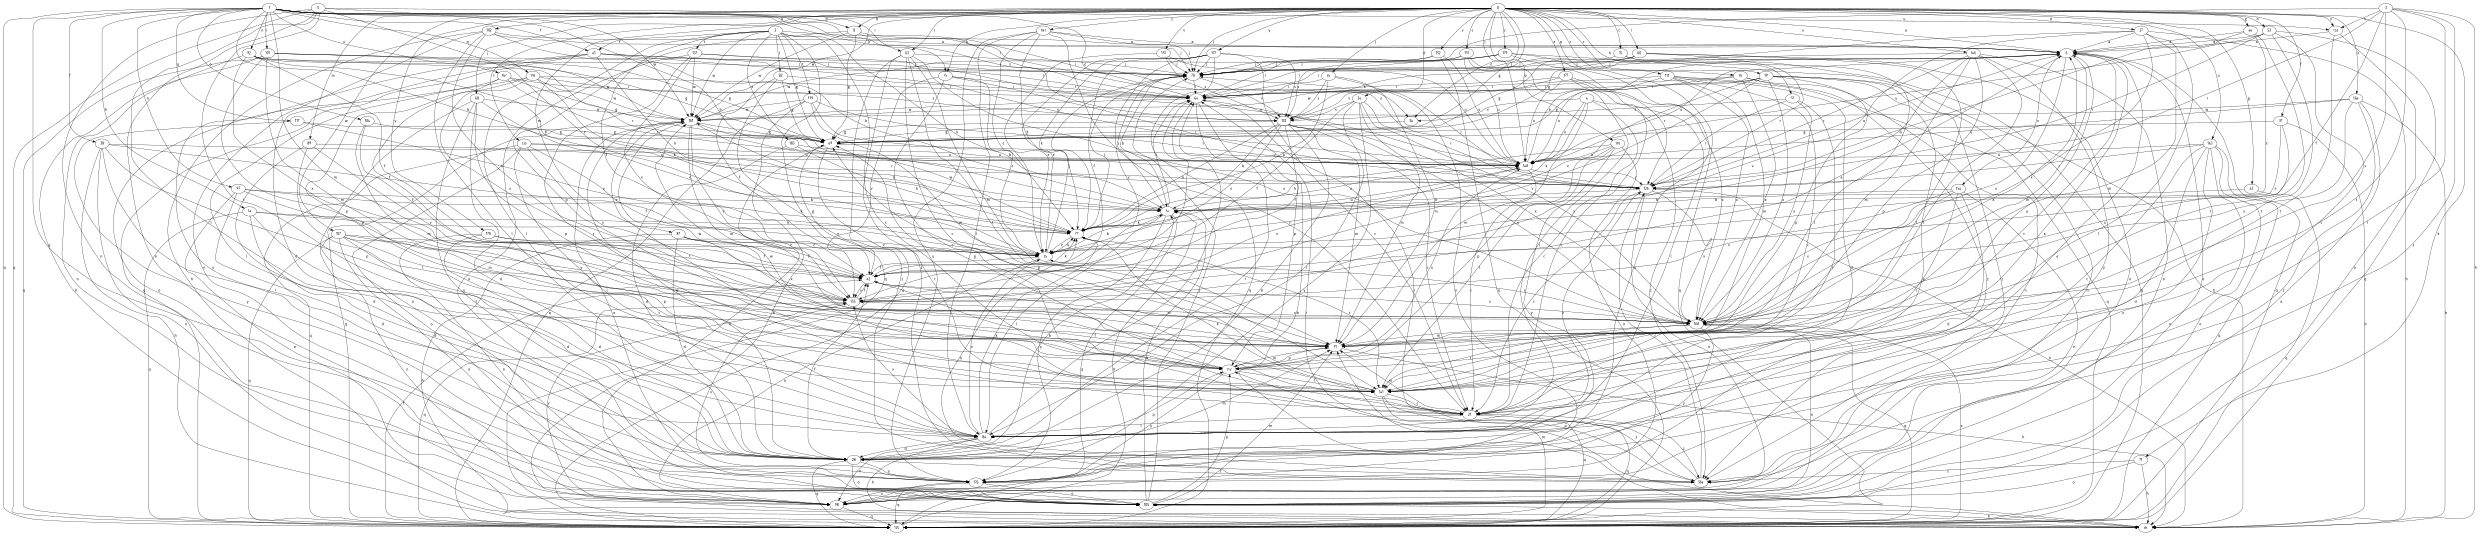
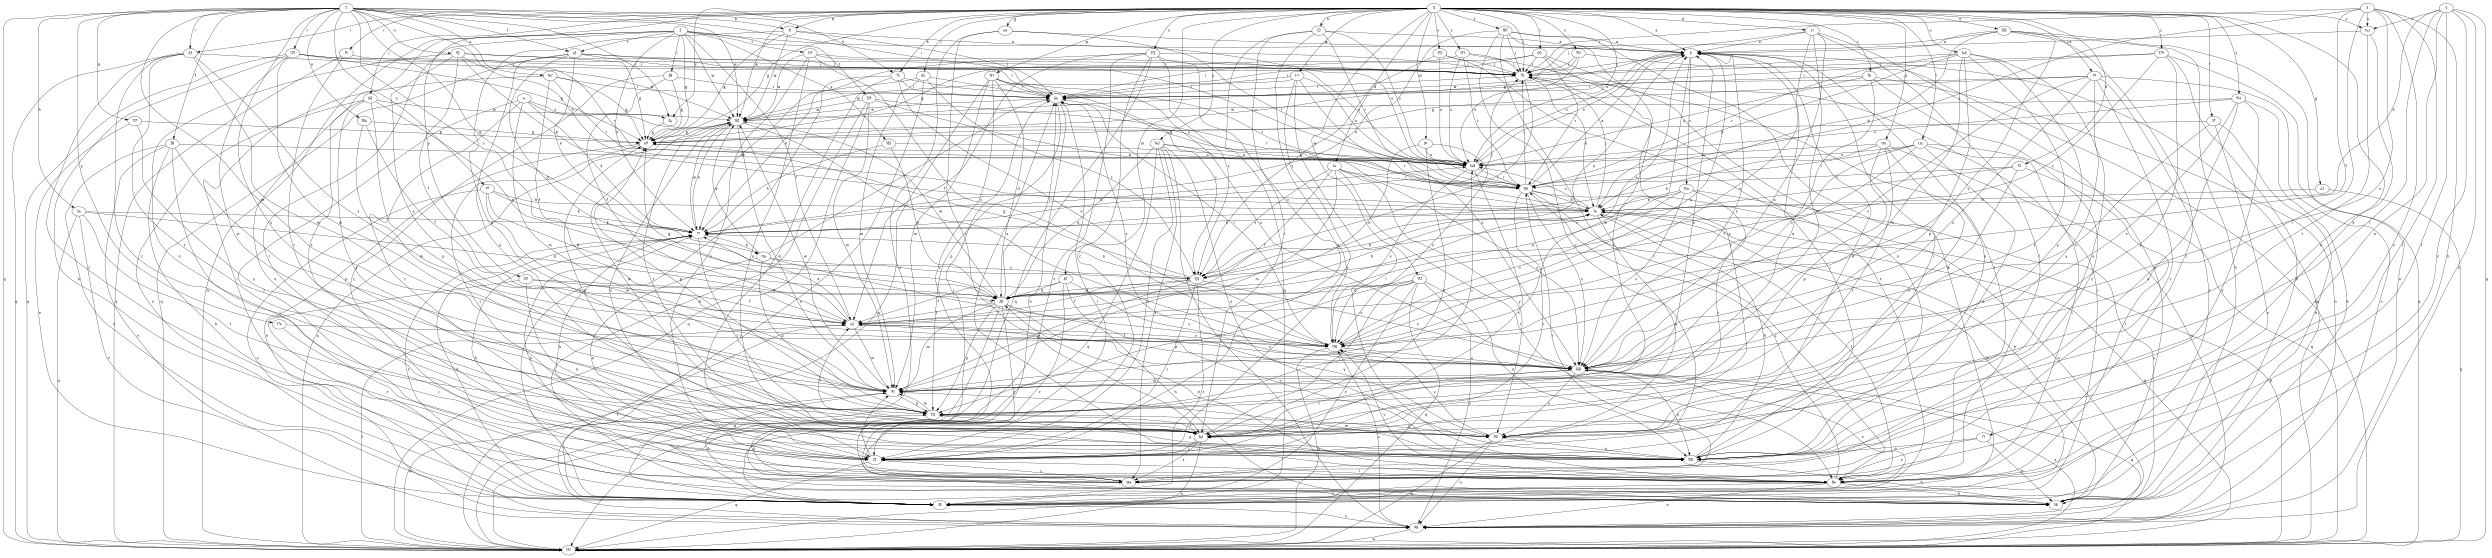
  strict digraph {
    fontname="Fira Sans"
    node [fontname="Fira Sans"]
    edge [fontname="Fira Sans"]
    0
    6
    8
    15
    16
    19
    24
    27
    34
    37
    43
    44
    49
    51
    53
    60
    63
    65
    68
    70
    71
    75
    87
    89
    102
    110
    111
    131
    135
    143
    146
    148
    151
    152
    153
    157
    161
    164
    170
    172
    177
    179
    181
    91
    120
    21
    168
    105
    154
    64
    112
    141
    184
    98
    176
    35
    155
    133
    42
    84
    126
    56
    14
    77
    28
    1
    38
    41
    54
    92
    97
    104
    116
    117
    125
    167
+   174
    2
    82
    137
    139
    183
    3
    4
    5
    0 -> 6 [label=a]
    0 -> 8 [label=b]
    0 -> 15 [label=c]
    0 -> 16 [label=c]
    0 -> 19 [label=c]
    0 -> 24 [label=d]
    0 -> 27 [label=d]
    0 -> 34 [label=e]
    0 -> 37 [label=f]
    0 -> 43 [label=g]
    0 -> 44 [label=g]
    0 -> 49 [label=g]
    0 -> 51 [label=h]
    0 -> 53 [label=h]
    0 -> 60 [label=i]
    0 -> 63 [label=i]
    0 -> 65 [label=j]
    0 -> 68 [label=j]
    0 -> 70 [label=j]
    0 -> 71 [label=k]
    0 -> 75 [label=k]
    0 -> 87 [label=m]
    0 -> 89 [label=m]
    0 -> 102 [label=o]
    0 -> 110 [label=p]
    0 -> 111 [label=p]
    0 -> 131 [label=s]
    0 -> 135 [label=t]
    0 -> 143 [label=u]
    0 -> 146 [label=u]
    0 -> 148 [label=u]
    0 -> 151 [label=v]
    0 -> 152 [label=v]
    0 -> 153 [label=v]
    0 -> 157 [label=w]
    0 -> 161 [label=w]
    0 -> 164 [label=x]
    0 -> 170 [label=y]
    0 -> 172 [label=y]
    0 -> 177 [label=z]
    0 -> 179 [label=z]
    0 -> 181 [label=z]
    6 -> 70 [label=j]
    6 -> 148 [label=u]
    6 -> 91 [label=m]
    6 -> 120 [label=q]
    6 -> 21 [label=c]
    6 -> 168 [label=x]
    6 -> 105 [label=o]
    6 -> 154 [label=v]
    8 -> 6 [label=a]
    8 -> 49 [label=g]
    8 -> 161 [label=w]
    8 -> 64 [label=i]
    8 -> 112 [label=p]
    15 -> 70 [label=j]
    15 -> 120 [label=q]
    15 -> 141 [label=t]
    16 -> 148 [label=u]
    16 -> 168 [label=x]
    16 -> 64 [label=i]
    16 -> 184 [label=z]
    16 -> 98 [label=n]
    19 -> 49 [label=g]
    19 -> 168 [label=x]
    19 -> 64 [label=i]
-   19 -> 112 [label=p]
    19 -> 184 [label=z]
    19 -> 98 [label=n]
    19 -> 176 [label=y]
    19 -> 35 [label=e]
    19 -> 155 [label=v]
    24 -> 91 [label=m]
    24 -> 168 [label=x]
    24 -> 176 [label=y]
    24 -> 133 [label=s]
    24 -> 42 [label=f]
    24 -> 84 [label=l]
    24 -> 126 [label=r]
    27 -> 6 [label=a]
    27 -> 49 [label=g]
    27 -> 91 [label=m]
    27 -> 168 [label=x]
    27 -> 155 [label=v]
    27 -> 84 [label=l]
    27 -> 56 [label=h]
    34 -> 49 [label=g]
    37 -> 49 [label=g]
    37 -> 168 [label=x]
    37 -> 35 [label=e]
    37 -> 56 [label=h]
    43 -> 120 [label=q]
    43 -> 14 [label=b]
    44 -> 6 [label=a]
    44 -> 141 [label=t]
    44 -> 35 [label=e]
    44 -> 126 [label=r]
    49 -> 148 [label=u]
    49 -> 21 [label=c]
    49 -> 98 [label=n]
    51 -> 168 [label=x]
    51 -> 133 [label=s]
    51 -> 84 [label=l]
    51 -> 126 [label=r]
    53 -> 6 [label=a]
    53 -> 148 [label=u]
    53 -> 120 [label=q]
    53 -> 21 [label=c]
    53 -> 141 [label=t]
    53 -> 126 [label=r]
    60 -> 49 [label=g]
    60 -> 70 [label=j]
    60 -> 105 [label=o]
    60 -> 64 [label=i]
    60 -> 141 [label=t]
    60 -> 126 [label=r]
    63 -> 70 [label=j]
    63 -> 91 [label=m]
    63 -> 120 [label=q]
    63 -> 21 [label=c]
    63 -> 168 [label=x]
    63 -> 141 [label=t]
    63 -> 184 [label=z]
    65 -> 91 [label=m]
    65 -> 64 [label=i]
    65 -> 98 [label=n]
    65 -> 133 [label=s]
    65 -> 77 [label=k]
    68 -> 161 [label=w]
    68 -> 105 [label=o]
    68 -> 112 [label=p]
    68 -> 176 [label=y]
    68 -> 35 [label=e]
    68 -> 28 [label=d]
    70 -> 64 [label=i]
    70 -> 133 [label=s]
    70 -> 14 [label=b]
    71 -> 105 [label=o]
    71 -> 184 [label=z]
    71 -> 56 [label=h]
    75 -> 21 [label=c]
    75 -> 64 [label=i]
    75 -> 35 [label=e]
    75 -> 155 [label=v]
    75 -> 126 [label=r]
    87 -> 168 [label=x]
    87 -> 35 [label=e]
    87 -> 42 [label=f]
    87 -> 56 [label=h]
    87 -> 28 [label=d]
    89 -> 148 [label=u]
    89 -> 141 [label=t]
    89 -> 155 [label=v]
    89 -> 28 [label=d]
    102 -> 6 [label=a]
    102 -> 70 [label=j]
    102 -> 98 [label=n]
    102 -> 155 [label=v]
    102 -> 84 [label=l]
    102 -> 56 [label=h]
    102 -> 14 [label=b]
    110 -> 148 [label=u]
    110 -> 112 [label=p]
    110 -> 141 [label=t]
    110 -> 98 [label=n]
    110 -> 176 [label=y]
    110 -> 77 [label=k]
    111 -> 91 [label=m]
    111 -> 120 [label=q]
    111 -> 21 [label=c]
    111 -> 168 [label=x]
    111 -> 64 [label=i]
    111 -> 133 [label=s]
    111 -> 28 [label=d]
    131 -> 70 [label=j]
    131 -> 148 [label=u]
    131 -> 64 [label=i]
    131 -> 84 [label=l]
    131 -> 126 [label=r]
    135 -> 148 [label=u]
    135 -> 120 [label=q]
    135 -> 105 [label=o]
    135 -> 155 [label=v]
    135 -> 42 [label=f]
    135 -> 84 [label=l]
    135 -> 126 [label=r]
    143 -> 148 [label=u]
    143 -> 120 [label=q]
    143 -> 21 [label=c]
    143 -> 105 [label=o]
    143 -> 184 [label=z]
    143 -> 98 [label=n]
    143 -> 126 [label=r]
    143 -> 28 [label=d]
    146 -> 70 [label=j]
    146 -> 91 [label=m]
    146 -> 105 [label=o]
    146 -> 112 [label=p]
    146 -> 141 [label=t]
    146 -> 176 [label=y]
    146 -> 126 [label=r]
    146 -> 14 [label=b]
    148 -> 6 [label=a]
    148 -> 21 [label=c]
    148 -> 155 [label=v]
    148 -> 126 [label=r]
    151 -> 70 [label=j]
    151 -> 148 [label=u]
    151 -> 35 [label=e]
    151 -> 133 [label=s]
    152 -> 70 [label=j]
    152 -> 148 [label=u]
    152 -> 161 [label=w]
    152 -> 120 [label=q]
    153 -> 6 [label=a]
    153 -> 105 [label=o]
    153 -> 141 [label=t]
    157 -> 120 [label=q]
    157 -> 105 [label=o]
    157 -> 112 [label=p]
    157 -> 141 [label=t]
    157 -> 98 [label=n]
    157 -> 35 [label=e]
    157 -> 155 [label=v]
    157 -> 28 [label=d]
    161 -> 49 [label=g]
    161 -> 91 [label=m]
    161 -> 120 [label=q]
    161 -> 105 [label=o]
    161 -> 141 [label=t]
    161 -> 155 [label=v]
    161 -> 77 [label=k]
    164 -> 148 [label=u]
    164 -> 161 [label=w]
    164 -> 168 [label=x]
    164 -> 105 [label=o]
    164 -> 184 [label=z]
    164 -> 56 [label=h]
    170 -> 105 [label=o]
    170 -> 35 [label=e]
    170 -> 42 [label=f]
    170 -> 28 [label=d]
    172 -> 70 [label=j]
    172 -> 120 [label=q]
    172 -> 21 [label=c]
    172 -> 35 [label=e]
    172 -> 155 [label=v]
    172 -> 133 [label=s]
    172 -> 42 [label=f]
    172 -> 77 [label=k]
    177 -> 148 [label=u]
    177 -> 161 [label=w]
    177 -> 21 [label=c]
    177 -> 168 [label=x]
    177 -> 64 [label=i]
    177 -> 84 [label=l]
    179 -> 70 [label=j]
    179 -> 120 [label=q]
    179 -> 64 [label=i]
    179 -> 176 [label=y]
    179 -> 133 [label=s]
    179 -> 56 [label=h]
    181 -> 6 [label=a]
    181 -> 70 [label=j]
    181 -> 21 [label=c]
    181 -> 176 [label=y]
    181 -> 35 [label=e]
    181 -> 84 [label=l]
    181 -> 77 [label=k]
    91 -> 6 [label=a]
    91 -> 161 [label=w]
    91 -> 112 [label=p]
    91 -> 56 [label=h]
    120 -> 91 [label=m]
    120 -> 168 [label=x]
    120 -> 42 [label=f]
    120 -> 14 [label=b]
    21 -> 6 [label=a]
    21 -> 91 [label=m]
    21 -> 120 [label=q]
    21 -> 184 [label=z]
    21 -> 84 [label=l]
    21 -> 77 [label=k]
    168 -> 91 [label=m]
    168 -> 120 [label=q]
    168 -> 105 [label=o]
    168 -> 141 [label=t]
    168 -> 176 [label=y]
    168 -> 35 [label=e]
    105 -> 70 [label=j]
    105 -> 91 [label=m]
    105 -> 112 [label=p]
    105 -> 56 [label=h]
    105 -> 14 [label=b]
    154 -> 168 [label=x]
    154 -> 141 [label=t]
    154 -> 98 [label=n]
    154 -> 155 [label=v]
    154 -> 14 [label=b]
    154 -> 28 [label=d]
    64 -> 161 [label=w]
    64 -> 168 [label=x]
    64 -> 112 [label=p]
    64 -> 56 [label=h]
    112 -> 6 [label=a]
    112 -> 49 [label=g]
    112 -> 148 [label=u]
    112 -> 91 [label=m]
    112 -> 141 [label=t]
    112 -> 176 [label=y]
    141 -> 49 [label=g]
    141 -> 161 [label=w]
    141 -> 120 [label=q]
    141 -> 21 [label=c]
    141 -> 184 [label=z]
    141 -> 42 [label=f]
    184 -> 64 [label=i]
    184 -> 112 [label=p]
    184 -> 126 [label=r]
    184 -> 77 [label=k]
    98 -> 120 [label=q]
    98 -> 155 [label=v]
    176 -> 120 [label=q]
    176 -> 105 [label=o]
    176 -> 98 [label=n]
    176 -> 155 [label=v]
    35 -> 70 [label=j]
    35 -> 98 [label=n]
    35 -> 42 [label=f]
    35 -> 14 [label=b]
    35 -> 77 [label=k]
    155 -> 6 [label=a]
    155 -> 120 [label=q]
    155 -> 168 [label=x]
    155 -> 64 [label=i]
    155 -> 42 [label=f]
    133 -> 6 [label=a]
    133 -> 49 [label=g]
    133 -> 91 [label=m]
    133 -> 21 [label=c]
    133 -> 168 [label=x]
    133 -> 35 [label=e]
    133 -> 42 [label=f]
    133 -> 14 [label=b]
    133 -> 77 [label=k]
    133 -> 28 [label=d]
    42 -> 49 [label=g]
    42 -> 91 [label=m]
    42 -> 168 [label=x]
    42 -> 155 [label=v]
    42 -> 77 [label=k]
    84 -> 64 [label=i]
    84 -> 98 [label=n]
    84 -> 35 [label=e]
    84 -> 155 [label=v]
    84 -> 126 [label=z]
    84 -> 56 [label=h]
    84 -> 77 [label=k]
    84 -> 28 [label=d]
    126 -> 6 [label=a]
    126 -> 70 [label=j]
    126 -> 21 [label=c]
    126 -> 168 [label=x]
    126 -> 98 [label=n]
    126 -> 56 [label=h]
    126 -> 14 [label=b]
    56 -> 64 [label=i]
    14 -> 70 [label=j]
    14 -> 148 [label=u]
    14 -> 120 [label=q]
    14 -> 64 [label=i]
    14 -> 176 [label=y]
    14 -> 84 [label=l]
    14 -> 77 [label=k]
    77 -> 70 [label=j]
    77 -> 148 [label=u]
    77 -> 161 [label=w]
    77 -> 141 [label=t]
    77 -> 35 [label=e]
    28 -> 6 [label=a]
    28 -> 161 [label=w]
    28 -> 91 [label=m]
    28 -> 120 [label=q]
    28 -> 105 [label=o]
    28 -> 64 [label=i]
    28 -> 112 [label=p]
    28 -> 184 [label=z]
    28 -> 176 [label=y]
    28 -> 42 [label=f]
    28 -> 14 [label=b]
    1 -> 8 [label=b]
    1 -> 34 [label=e]
    1 -> 63 [label=i]
    1 -> 75 [label=k]
    1 -> 161 [label=w]
    1 -> 91 [label=m]
    1 -> 120 [label=q]
    1 -> 64 [label=i]
    1 -> 176 [label=y]
    1 -> 133 [label=s]
    1 -> 14 [label=b]
    1 -> 38 [label=f]
    1 -> 41 [label=f]
    1 -> 54 [label=h]
    1 -> 92 [label=n]
    1 -> 97 [label=n]
    1 -> 104 [label=o]
    1 -> 116 [label=q]
    1 -> 117 [label=q]
    1 -> 125 [label=r]
    1 -> 167 [label=x]
+   1 -> 174 [label=y]
    38 -> 148 [label=u]
    38 -> 112 [label=p]
    38 -> 98 [label=n]
    38 -> 35 [label=e]
    38 -> 84 [label=l]
    38 -> 56 [label=h]
    41 -> 70 [label=j]
    41 -> 148 [label=u]
    41 -> 120 [label=q]
    41 -> 64 [label=i]
    41 -> 176 [label=y]
    41 -> 77 [label=k]
    41 -> 28 [label=d]
    54 -> 120 [label=q]
    54 -> 141 [label=t]
    54 -> 35 [label=e]
    54 -> 77 [label=k]
    54 -> 28 [label=d]
    92 -> 49 [label=g]
    92 -> 70 [label=j]
    92 -> 168 [label=x]
    92 -> 105 [label=o]
    92 -> 42 [label=f]
    92 -> 126 [label=r]
    92 -> 14 [label=b]
    97 -> 91 [label=m]
    97 -> 98 [label=n]
    97 -> 14 [label=b]
    97 -> 77 [label=k]
    97 -> 28 [label=d]
    104 -> 49 [label=g]
    104 -> 91 [label=m]
    104 -> 42 [label=f]
    116 -> 161 [label=w]
    116 -> 105 [label=o]
    116 -> 64 [label=i]
    116 -> 112 [label=p]
    116 -> 155 [label=v]
    116 -> 133 [label=s]
-   116 -> 77 [label=k]
+   77 -> 116 [label=k]
    117 -> 49 [label=g]
    117 -> 176 [label=y]
    117 -> 35 [label=e]
    125 -> 49 [label=g]
    125 -> 70 [label=j]
    125 -> 161 [label=w]
    125 -> 91 [label=m]
    125 -> 120 [label=q]
    125 -> 112 [label=p]
    125 -> 56 [label=h]
    167 -> 49 [label=g]
    167 -> 64 [label=i]
    167 -> 42 [label=f]
    167 -> 84 [label=l]
    167 -> 126 [label=r]
+   174 -> 21 [label=c]
+   174 -> 155 [label=v]
    2 -> 49 [label=g]
    2 -> 148 [label=u]
    2 -> 161 [label=w]
    2 -> 120 [label=q]
    2 -> 21 [label=c]
    2 -> 42 [label=f]
    2 -> 84 [label=l]
    2 -> 77 [label=k]
    2 -> 41 [label=f]
    2 -> 82 [label=l]
    2 -> 137 [label=t]
    2 -> 139 [label=t]
    2 -> 183 [label=z]
    82 -> 49 [label=g]
    82 -> 64 [label=i]
    82 -> 184 [label=z]
    82 -> 42 [label=f]
    137 -> 70 [label=j]
    137 -> 148 [label=u]
    137 -> 161 [label=w]
    137 -> 21 [label=c]
    137 -> 105 [label=o]
    137 -> 155 [label=v]
    139 -> 161 [label=w]
    139 -> 91 [label=m]
    139 -> 120 [label=q]
    139 -> 126 [label=r]
    139 -> 56 [label=h]
    139 -> 14 [label=b]
    183 -> 148 [label=u]
    183 -> 77 [label=k]
    183 -> 28 [label=d]
    3 -> 70 [label=j]
    3 -> 153 [label=v]
    3 -> 168 [label=x]
    3 -> 141 [label=t]
    3 -> 184 [label=z]
    3 -> 42 [label=f]
    3 -> 84 [label=l]
    3 -> 126 [label=r]
    3 -> 56 [label=h]
    4 -> 34 [label=e]
    4 -> 148 [label=u]
    4 -> 91 [label=m]
    4 -> 21 [label=c]
    4 -> 184 [label=z]
    4 -> 77 [label=k]
    5 -> 153 [label=v]
    5 -> 120 [label=q]
    5 -> 105 [label=o]
    5 -> 141 [label=t]
    5 -> 98 [label=n]
    5 -> 35 [label=e]
    5 -> 84 [label=l]
    5 -> 14 [label=b]
  }
